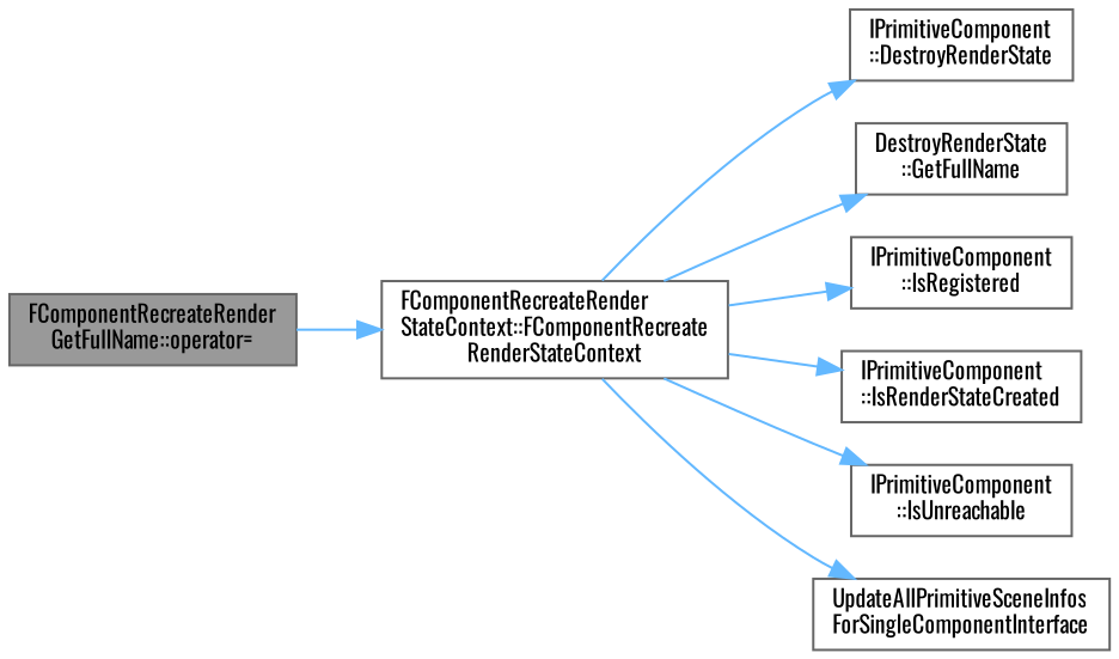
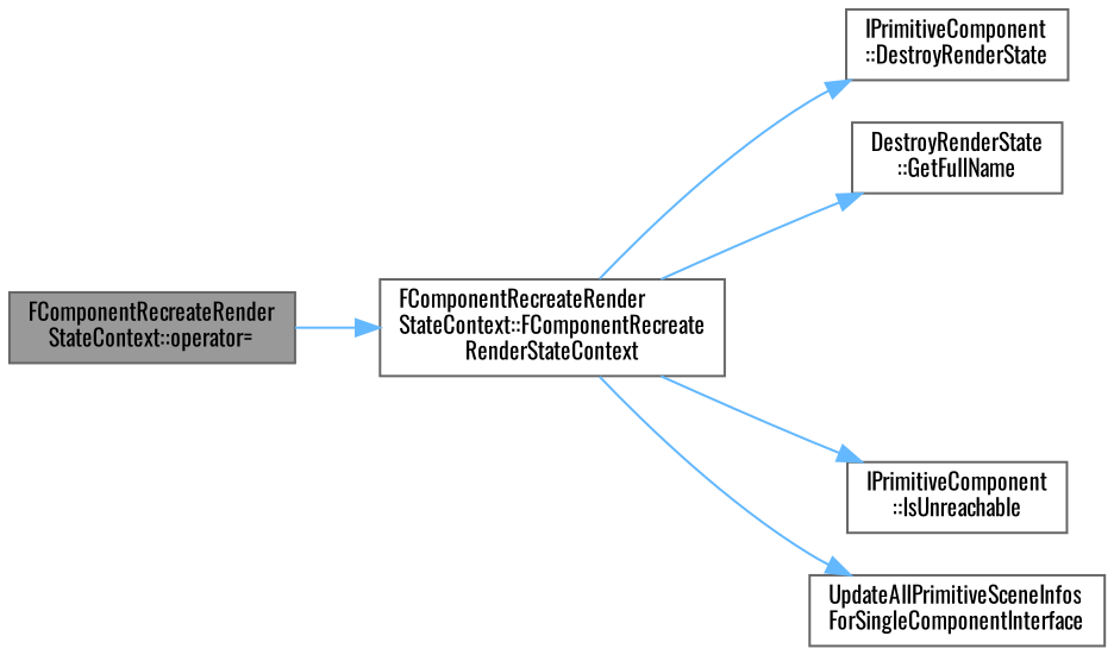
  digraph {
    fontname=Oswald
    rankdir=LR
    node [color=grey40 fillcolor=white fontname=Oswald fontsize=10 shape=box style=filled]
    edge [color=steelblue1 fontname=Oswald fontsize=10 labelfontname=Helvetica labelfontsize=10 style=solid]
-   n1 [color=gray40 fillcolor=grey60 fontcolor=black height=0.2 label="FComponentRecreateRender\lGetFullName::operator=" width=0.4]
+   n1 [color=gray40 fillcolor=grey60 fontcolor=black height=0.2 label="FComponentRecreateRender\lStateContext::operator=" width=0.4]
    n2 [height=0.2 label="FComponentRecreateRender\lStateContext::FComponentRecreate\lRenderStateContext" width=0.4]
    n3 [height=0.2 label="IPrimitiveComponent\l::DestroyRenderState" width=0.4]
    n4 [height=0.2 label="DestroyRenderState\l::GetFullName" width=0.4]
-   n5 [height=0.2 label="IPrimitiveComponent\l::IsRegistered" width=0.4]
-   n6 [height=0.2 label="IPrimitiveComponent\l::IsRenderStateCreated" width=0.4]
    n7 [height=0.2 label="IPrimitiveComponent\l::IsUnreachable" width=0.4]
    n8 [height=0.2 label="UpdateAllPrimitiveSceneInfos\lForSingleComponentInterface" width=0.4]
    n1 -> n2
    n2 -> n3
    n2 -> n4
-   n2 -> n5
-   n2 -> n6
    n2 -> n7
    n2 -> n8
  }
